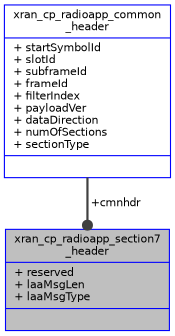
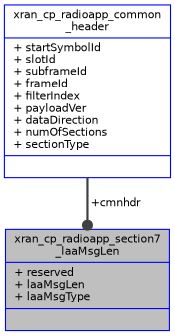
  digraph {
    node [color=blue fontname=Helvetica fontsize=10 shape=record style=filled]
-   n1 [fillcolor=grey75 fontcolor=black height=0.2 label="{xran_cp_radioapp_section7\l_header\n|+ reserved\l+ laaMsgLen\l+ laaMsgType\l|}" width=0.4]
+   n1 [fillcolor=grey75 fontcolor=black height=0.2 label="{xran_cp_radioapp_section7\l_laaMsgLen\n|+ reserved\l+ laaMsgLen\l+ laaMsgType\l|}" width=0.4]
    n2 [fillcolor=white height=0.2 label="{xran_cp_radioapp_common\l_header\n|+ startSymbolId\l+ slotId\l+ subframeId\l+ frameId\l+ filterIndex\l+ payloadVer\l+ dataDirection\l+ numOfSections\l+ sectionType\l|}" width=0.4]
    n2 -> n1 [arrowhead=dot color=grey25 fontname=Helvetica fontsize=10 label=" +cmnhdr" labelfontname=Helvetica labelfontsize=10 style=bold]
  }
